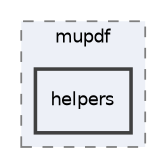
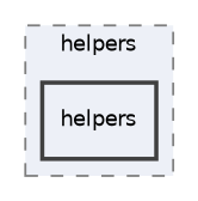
  digraph {
    compound=true
    n1 [color=grey25 fillcolor="#edf0f7" fontname=Helvetica fontsize=10 label=helpers shape=box style="filled,bold,"]
    subgraph cluster_1 {
      bgcolor="#edf0f7"
      fontname=Helvetica
      fontsize=10
-     label=mupdf
+     label=helpers
      pencolor=grey50
      style="filled,dashed,"
      n1
    }
  }
